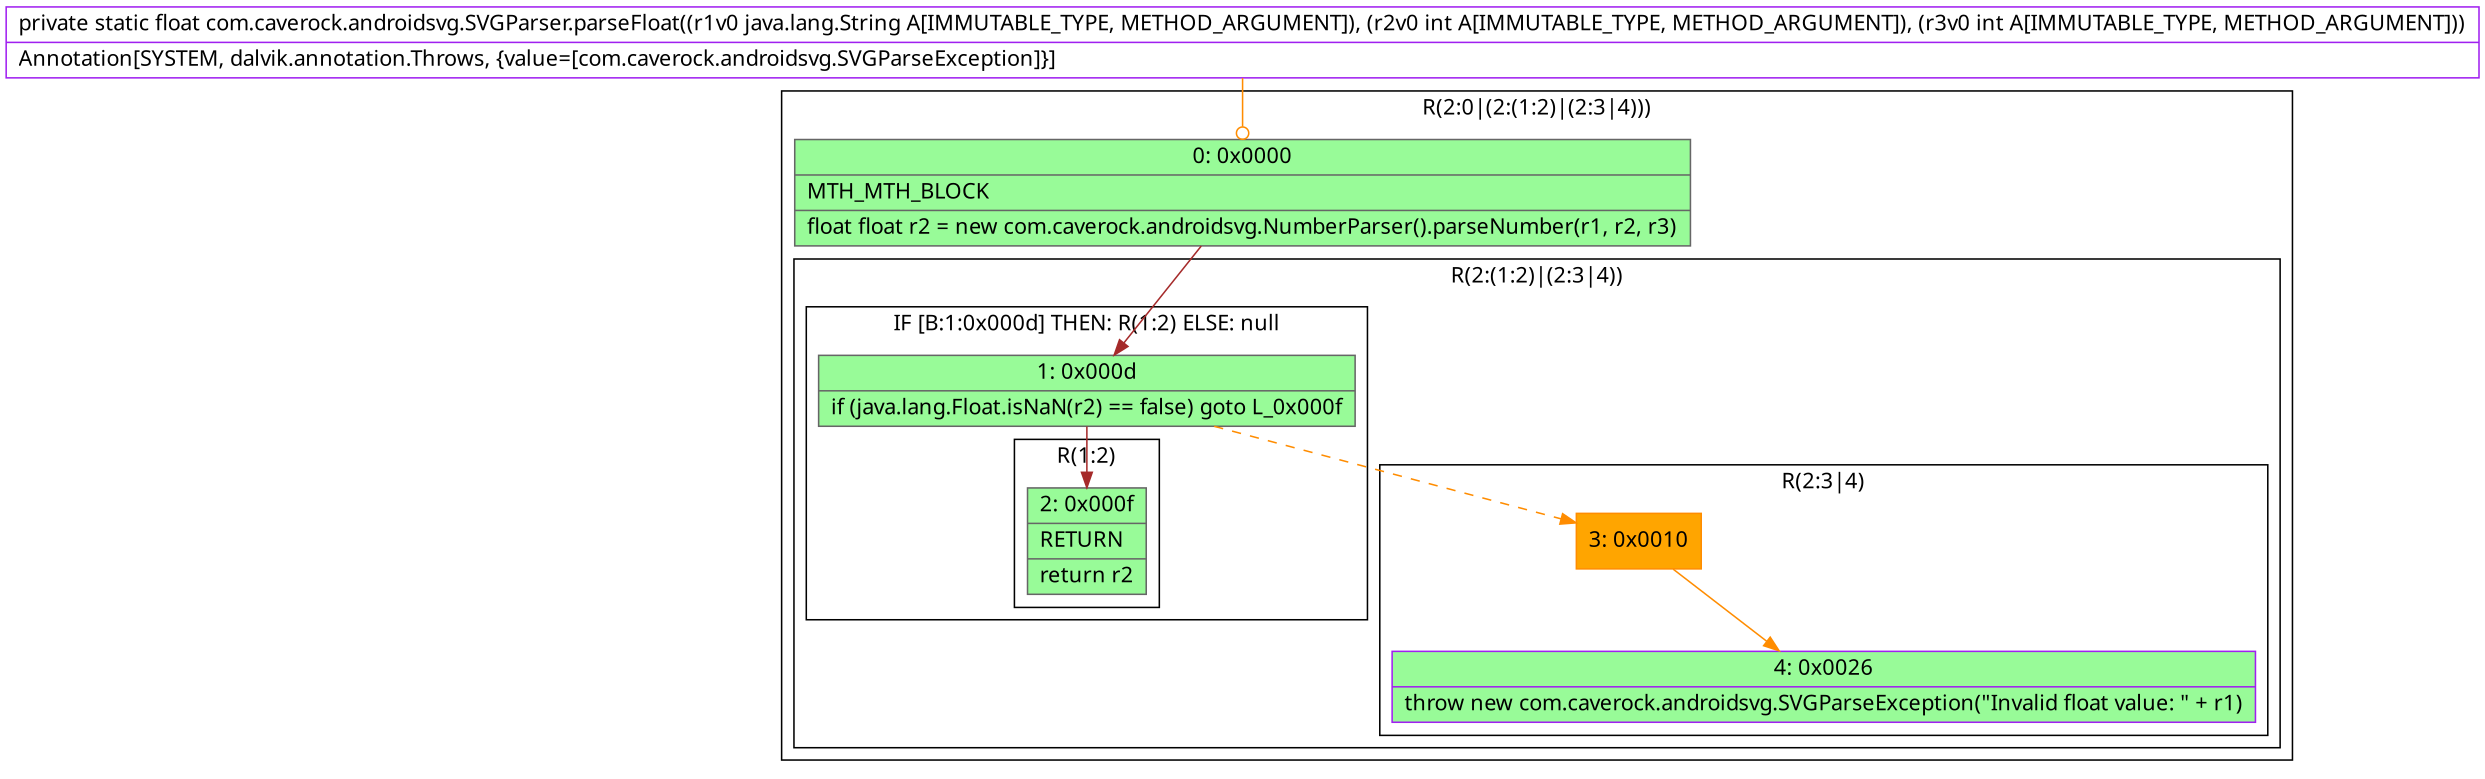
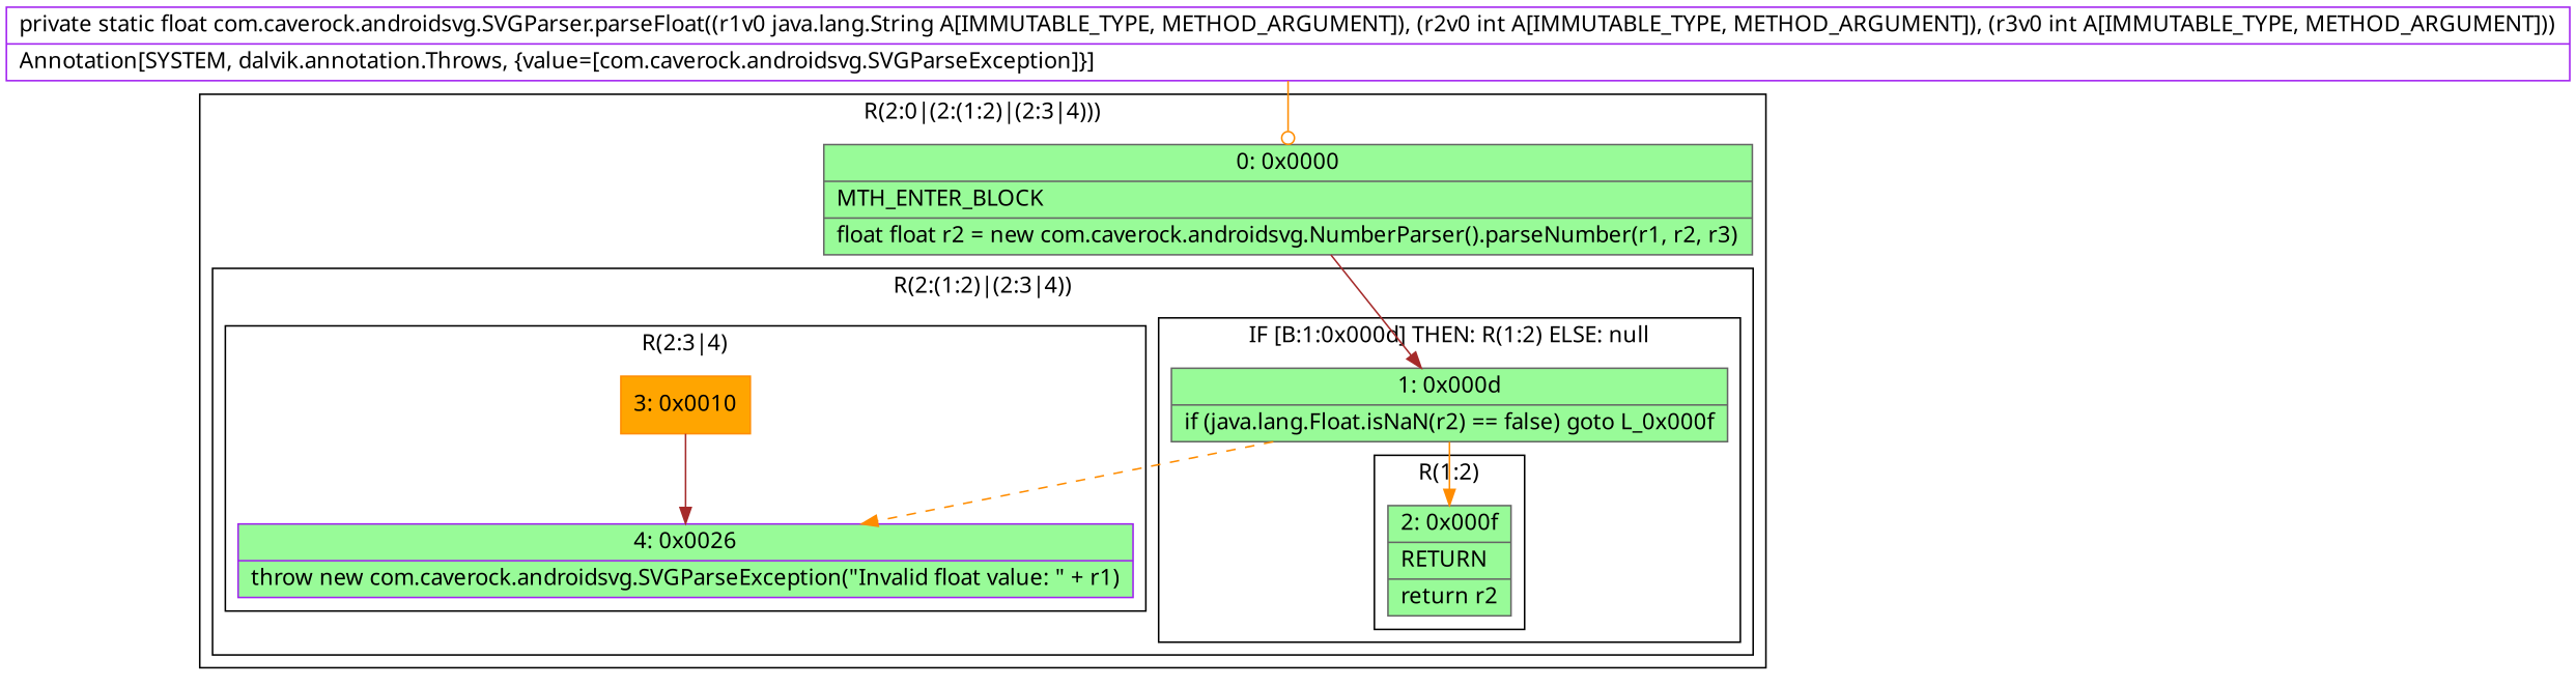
  digraph {
    fontname="Noto Sans"
    node [color=gray40 fillcolor=palegreen fontname="Noto Sans" shape=record style=filled]
    edge [arrowhead=normal color=darkorange fontname="Noto Sans"]
    n1 [label="{2\:\ 0x000f|RETURN\l|return r2\l}"]
    n2 [label="{1\:\ 0x000d|if (java.lang.Float.isNaN(r2) == false) goto L_0x000f\l}"]
    n3 [color=darkorange fillcolor=orange label="{3\:\ 0x0010}"]
    n4 [color=purple label="{4\:\ 0x0026|throw new com.caverock.androidsvg.SVGParseException(\"Invalid float value: \" + r1)\l}"]
-   n5 [label="{0\:\ 0x0000|MTH_MTH_BLOCK\l|float float r2 = new com.caverock.androidsvg.NumberParser().parseNumber(r1, r2, r3)\l}"]
+   n5 [label="{0\:\ 0x0000|MTH_ENTER_BLOCK\l|float float r2 = new com.caverock.androidsvg.NumberParser().parseNumber(r1, r2, r3)\l}"]
    n6 [color=purple fillcolor=white label="{private static float com.caverock.androidsvg.SVGParser.parseFloat((r1v0 java.lang.String A[IMMUTABLE_TYPE, METHOD_ARGUMENT]), (r2v0 int A[IMMUTABLE_TYPE, METHOD_ARGUMENT]), (r3v0 int A[IMMUTABLE_TYPE, METHOD_ARGUMENT]))  | Annotation[SYSTEM, dalvik.annotation.Throws, \{value=[com.caverock.androidsvg.SVGParseException]\}]\l}"]
    subgraph cluster_1 {
      label="R(2:0|(2:(1:2)|(2:3|4)))"
      n5
      subgraph cluster_2 {
        label="R(2:(1:2)|(2:3|4))"
        subgraph cluster_3 {
          label="IF [B:1:0x000d] THEN: R(1:2) ELSE: null"
          n2
          subgraph cluster_4 {
            label="R(1:2)"
            n1
          }
        }
        subgraph cluster_5 {
          label="R(2:3|4)"
          n3
          n4
        }
      }
    }
-   n2 -> n1 [color=brown]
-   n2 -> n3 [style=dashed]
-   n3 -> n4
+   n2 -> n1
+   n2 -> n4 [style=dashed]
+   n3 -> n4 [color=brown]
    n5 -> n2 [color=brown]
    n6 -> n5 [arrowhead=odot]
  }
